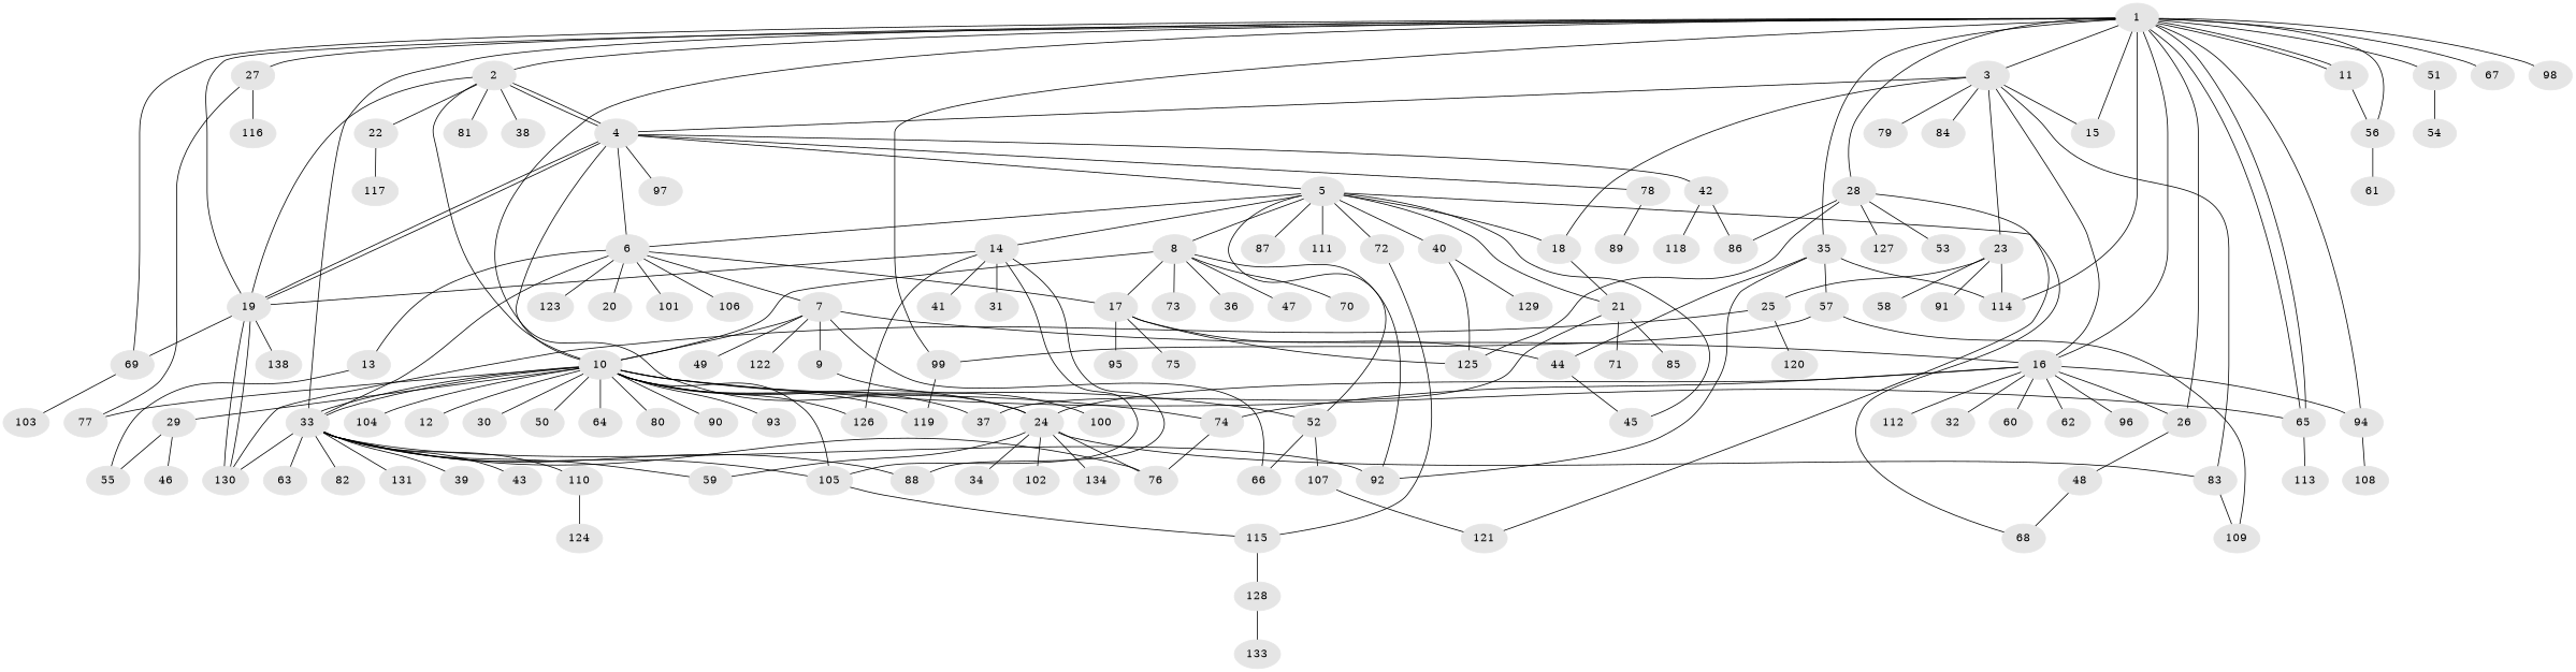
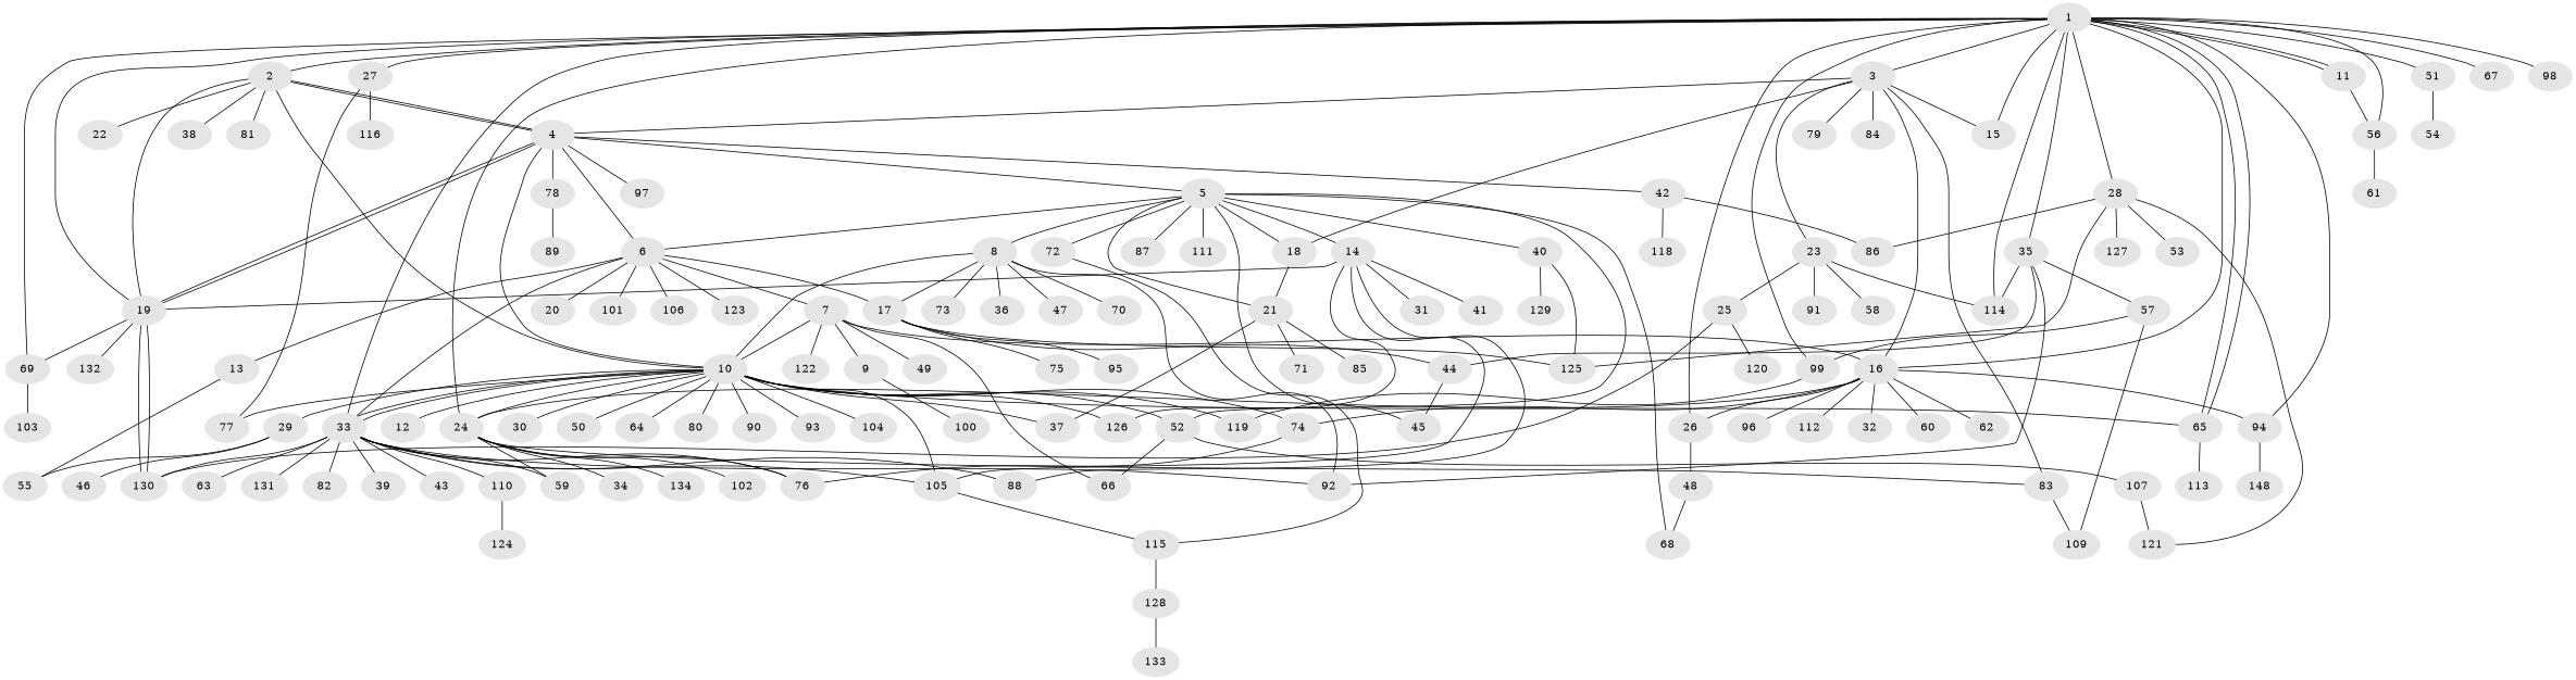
  graph {
    node [color=gray90 style=filled]
    1
    2
    3
    11
    15
    16
    19
    24
    26
    27
    28
    33
    35
    51
    56
    65
    67
    69
    94
    98
    99
    114
    4
    10
    22
    38
    81
    18
    23
    79
    83
    84
    74
    32
    60
    62
    96
    112
    130
-   132 [label=138]
+   132
    34
    59
    76
    102
    134
    48
    77
    116
    125
    53
    86
    121
    127
    92
    105
    88
    39
    43
    63
    82
    110
    131
    44
    57
    54
    61
    113
    103
-   108
+   108 [label=148]
    119
    5
    6
    42
    78
    97
    52
    12
    29
    30
    37
    50
    64
    80
    90
    93
    104
    126
-   117
    21
    25
    58
    91
    109
    8
    14
    40
    45
    68
    72
    87
    111
    7
    13
    17
    20
    101
    106
    123
    118
    89
    36
    47
    70
    73
    31
    41
    71
    85
    129
    66
    107
    115
    9
    49
    122
    55
    75
    95
    100
    46
    120
    124
    128
    133
    1 -- 2
    1 -- 3
    1 -- 11
    1 -- 11
    1 -- 15
    1 -- 16
    1 -- 19
    1 -- 24
    1 -- 26
    1 -- 27
    1 -- 28
    1 -- 33
    1 -- 35
    1 -- 51
    1 -- 56
    1 -- 65
    1 -- 65
    1 -- 67
    1 -- 69
    1 -- 94
    1 -- 98
    1 -- 99
    1 -- 114
    2 -- 19
    2 -- 4
    2 -- 4
    2 -- 10
    2 -- 22
    2 -- 38
    2 -- 81
    3 -- 15
    3 -- 16
    3 -- 4
    3 -- 18
    3 -- 23
    3 -- 79
    3 -- 83
    3 -- 84
    11 -- 56
    16 -- 24
    16 -- 26
    16 -- 94
    16 -- 74
    16 -- 32
    16 -- 60
    16 -- 62
    16 -- 96
    16 -- 112
    19 -- 69
    19 -- 130
    19 -- 130
    19 -- 132
    24 -- 83
    24 -- 34
    24 -- 59
    24 -- 76
    24 -- 102
    24 -- 134
    26 -- 48
    27 -- 77
    27 -- 116
    28 -- 125
    28 -- 53
    28 -- 86
    28 -- 121
    28 -- 127
    33 -- 130
    33 -- 59
    33 -- 76
    33 -- 92
    33 -- 105
    33 -- 88
    33 -- 39
    33 -- 43
    33 -- 63
    33 -- 82
    33 -- 110
    33 -- 131
    35 -- 114
    35 -- 92
    35 -- 44
    35 -- 57
    51 -- 54
    56 -- 61
    65 -- 113
    69 -- 103
    94 -- 108
    99 -- 119
    4 -- 19
    4 -- 19
    4 -- 10
    4 -- 5
    4 -- 6
    4 -- 42
    4 -- 78
    4 -- 97
    10 -- 24
    10 -- 33
    10 -- 33
    10 -- 65
    10 -- 74
    10 -- 77
    10 -- 105
    10 -- 119
    10 -- 52
    10 -- 12
    10 -- 29
    10 -- 30
    10 -- 37
    10 -- 50
    10 -- 64
    10 -- 80
    10 -- 90
    10 -- 93
    10 -- 104
    10 -- 126
-   22 -- 117
    18 -- 21
    23 -- 114
    23 -- 25
    23 -- 58
    23 -- 91
    83 -- 109
    74 -- 76
    48 -- 68
    105 -- 115
    110 -- 124
    44 -- 45
    57 -- 99
    57 -- 109
    5 -- 18
    5 -- 6
    5 -- 52
    5 -- 21
    5 -- 8
    5 -- 14
    5 -- 40
    5 -- 45
    5 -- 68
    5 -- 72
    5 -- 87
    5 -- 111
    6 -- 33
    6 -- 7
    6 -- 13
    6 -- 17
    6 -- 20
    6 -- 101
    6 -- 106
    6 -- 123
    42 -- 86
    42 -- 118
    78 -- 89
    52 -- 66
    52 -- 107
    29 -- 55
    29 -- 46
    21 -- 37
    21 -- 71
    21 -- 85
    25 -- 130
    25 -- 120
    8 -- 10
    8 -- 92
    8 -- 17
    8 -- 36
    8 -- 47
    8 -- 70
    8 -- 73
    14 -- 19
    14 -- 105
    14 -- 88
    14 -- 126
    14 -- 31
    14 -- 41
    40 -- 125
    40 -- 129
    72 -- 115
    7 -- 16
    7 -- 10
    7 -- 66
    7 -- 9
    7 -- 49
    7 -- 122
    13 -- 55
    17 -- 125
    17 -- 44
    17 -- 75
    17 -- 95
    107 -- 121
    115 -- 128
    9 -- 100
    128 -- 133
  }
